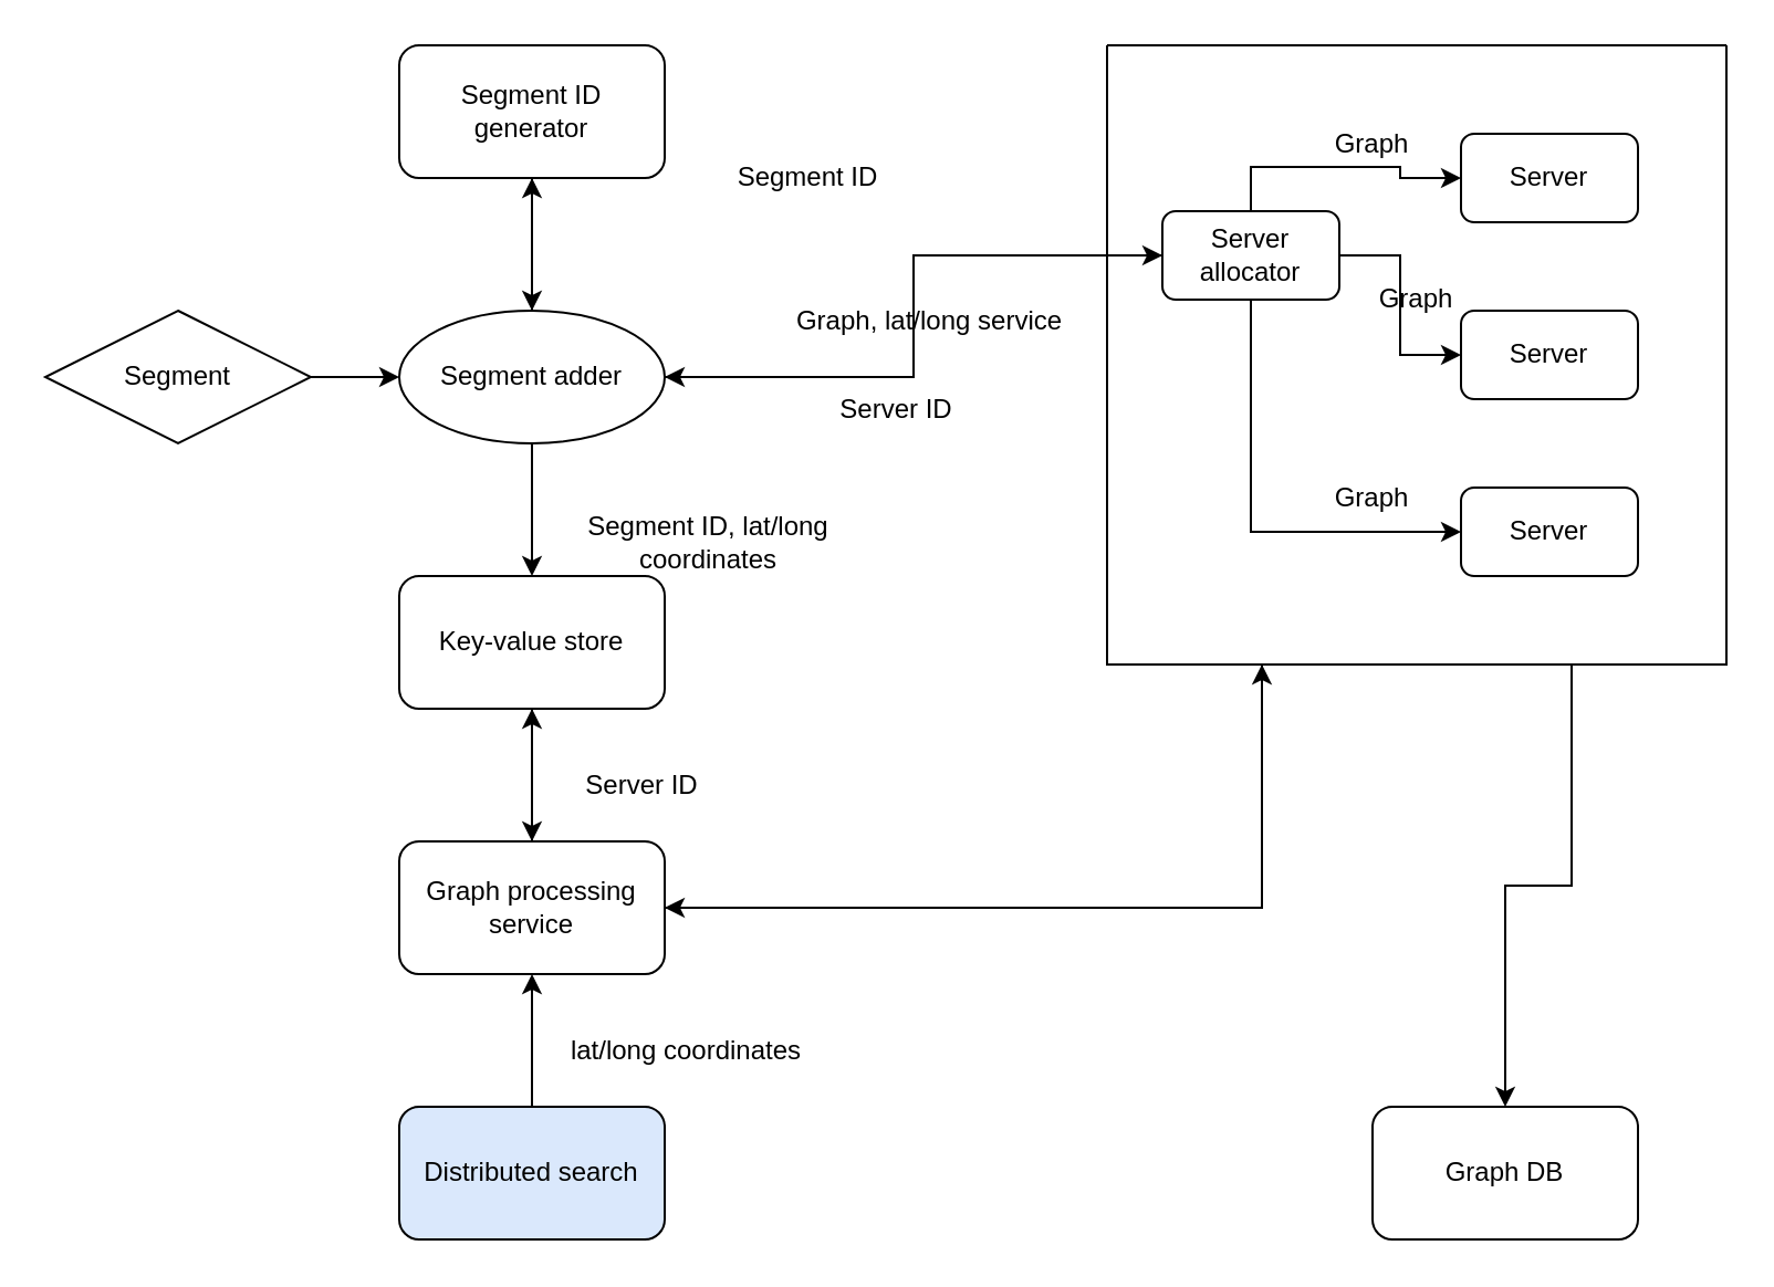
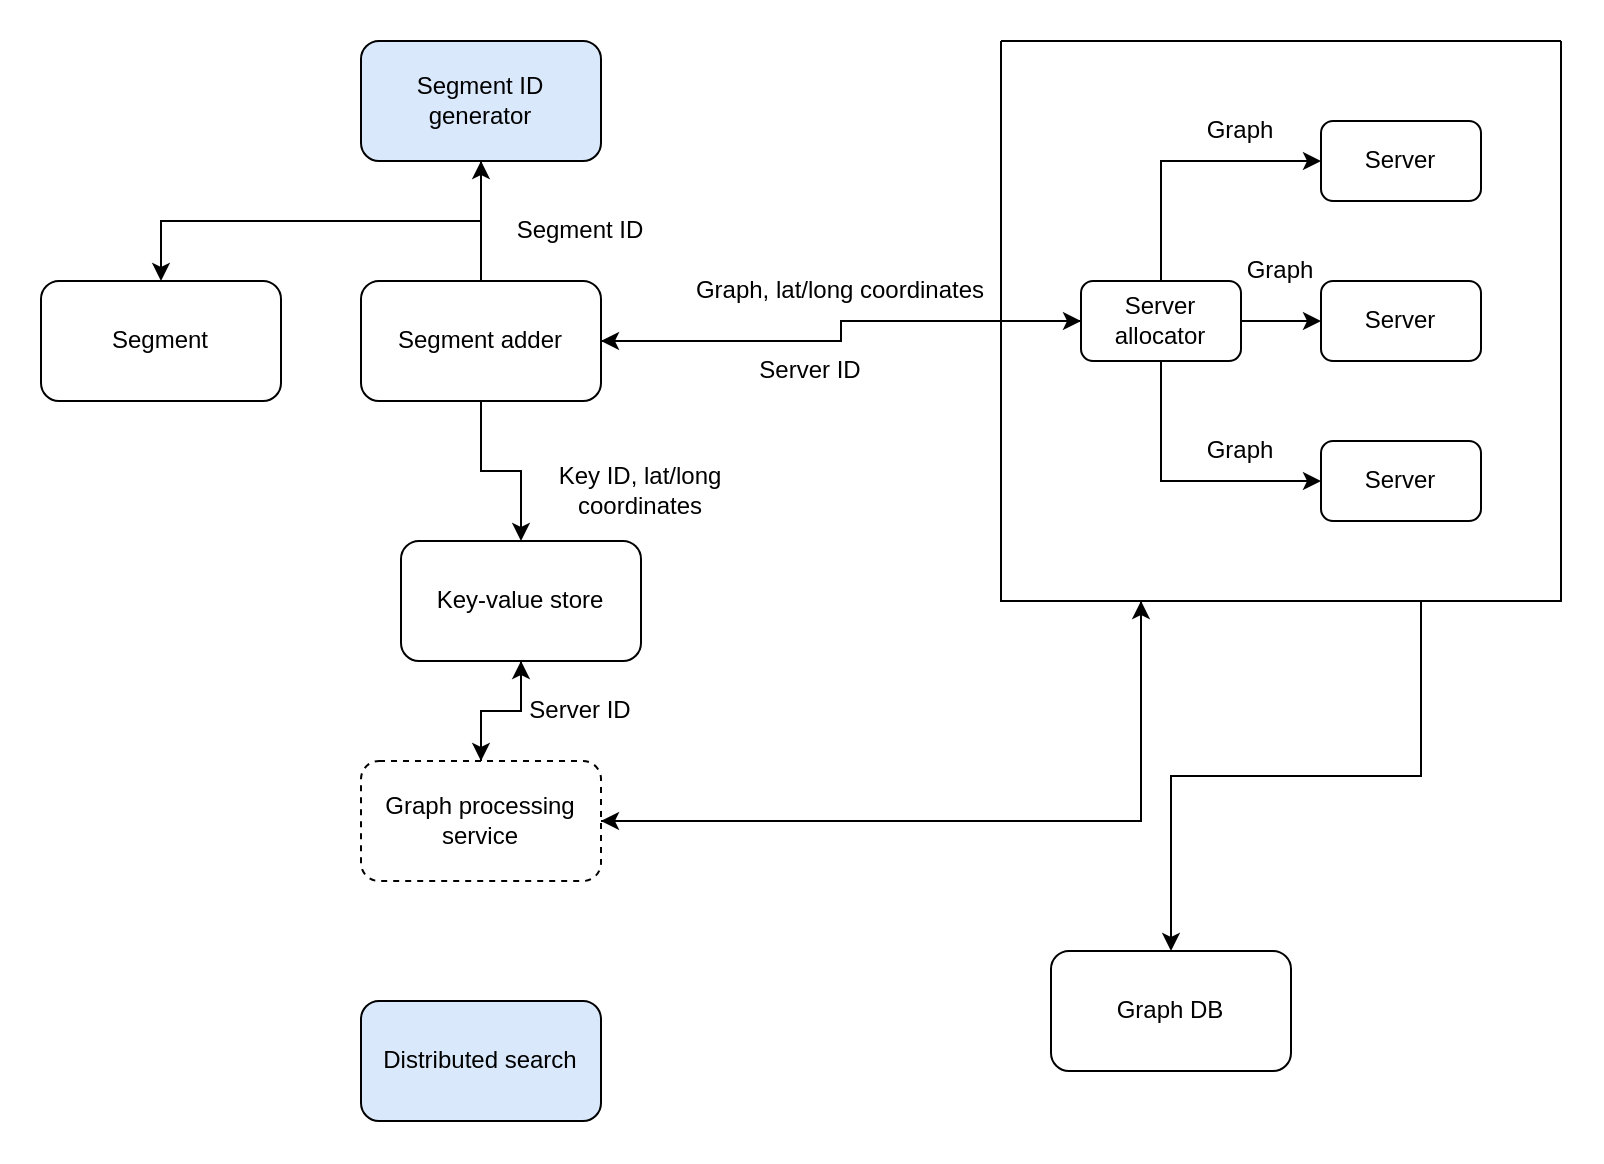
  <mxCell id="0" />
  <mxCell id="1" parent="0" />
- <mxCell id="2" style="edgeStyle=orthogonalEdgeStyle;rounded=0;orthogonalLoop=1;jettySize=auto;html=1;exitX=1;exitY=0.5;exitDx=0;exitDy=0;entryX=0;entryY=0.5;entryDx=0;entryDy=0;" parent="1" source="3" target="7" edge="1"><mxGeometry relative="1" as="geometry" /></mxCell>
- <mxCell id="3" value="Segment" style="rhombus;whiteSpace=wrap;html=1;" parent="1" vertex="1"><mxGeometry x="20" y="140" width="120" height="60" as="geometry" /></mxCell>
+ <mxCell id="3" value="Segment" style="rounded=1;whiteSpace=wrap;html=1;" parent="1" vertex="1"><mxGeometry x="20" y="140" width="120" height="60" as="geometry" /></mxCell>
  <mxCell id="4" style="edgeStyle=orthogonalEdgeStyle;rounded=0;orthogonalLoop=1;jettySize=auto;html=1;exitX=0.5;exitY=1;exitDx=0;exitDy=0;entryX=0.5;entryY=0;entryDx=0;entryDy=0;" parent="1" source="7" target="11" edge="1"><mxGeometry relative="1" as="geometry" /></mxCell>
  <mxCell id="5" style="edgeStyle=orthogonalEdgeStyle;rounded=0;orthogonalLoop=1;jettySize=auto;html=1;exitX=0.5;exitY=0;exitDx=0;exitDy=0;" edge="1" parent="1" source="7"><mxGeometry relative="1" as="geometry"><mxPoint x="240" y="80" as="targetPoint" /></mxGeometry></mxCell>
  <mxCell id="6" style="edgeStyle=orthogonalEdgeStyle;rounded=0;orthogonalLoop=1;jettySize=auto;html=1;exitX=1;exitY=0.5;exitDx=0;exitDy=0;entryX=0;entryY=0.5;entryDx=0;entryDy=0;" edge="1" parent="1" source="7" target="31"><mxGeometry relative="1" as="geometry" /></mxCell>
- <mxCell id="7" value="Segment adder" style="ellipse;whiteSpace=wrap;html=1;" parent="1" vertex="1"><mxGeometry x="180" y="140" width="120" height="60" as="geometry" /></mxCell>
- <mxCell id="8" style="edgeStyle=orthogonalEdgeStyle;rounded=0;orthogonalLoop=1;jettySize=auto;html=1;exitX=0.5;exitY=1;exitDx=0;exitDy=0;" parent="1" source="9" target="7" edge="1"><mxGeometry relative="1" as="geometry" /></mxCell>
- <mxCell id="9" value="Segment ID generator" style="rounded=1;whiteSpace=wrap;html=1;" parent="1" vertex="1"><mxGeometry x="180" y="20" width="120" height="60" as="geometry" /></mxCell>
+ <mxCell id="7" value="Segment adder" style="rounded=1;whiteSpace=wrap;html=1;" parent="1" vertex="1"><mxGeometry x="180" y="140" width="120" height="60" as="geometry" /></mxCell>
+ <mxCell id="8" style="edgeStyle=orthogonalEdgeStyle;rounded=0;orthogonalLoop=1;jettySize=auto;html=1;exitX=0.5;exitY=1;exitDx=0;exitDy=0;" parent="1" source="9" target="3" edge="1"><mxGeometry relative="1" as="geometry" /></mxCell>
+ <mxCell id="9" value="Segment ID generator" style="rounded=1;whiteSpace=wrap;html=1;fillColor=#dae8fc;" parent="1" vertex="1"><mxGeometry x="180" y="20" width="120" height="60" as="geometry" /></mxCell>
  <mxCell id="10" style="edgeStyle=orthogonalEdgeStyle;rounded=0;orthogonalLoop=1;jettySize=auto;html=1;exitX=0.5;exitY=1;exitDx=0;exitDy=0;entryX=0.5;entryY=0;entryDx=0;entryDy=0;" parent="1" source="11" target="15" edge="1"><mxGeometry relative="1" as="geometry" /></mxCell>
- <mxCell id="11" value="Key-value store" style="rounded=1;whiteSpace=wrap;html=1;" parent="1" vertex="1"><mxGeometry x="180" y="260" width="120" height="60" as="geometry" /></mxCell>
+ <mxCell id="11" value="Key-value store" style="rounded=1;whiteSpace=wrap;html=1;" parent="1" vertex="1"><mxGeometry x="200" y="270" width="120" height="60" as="geometry" /></mxCell>
  <mxCell id="12" style="edgeStyle=orthogonalEdgeStyle;rounded=0;orthogonalLoop=1;jettySize=auto;html=1;exitX=0.5;exitY=0;exitDx=0;exitDy=0;entryX=0.5;entryY=0;entryDx=0;entryDy=0;" parent="1" source="15" target="15" edge="1"><mxGeometry relative="1" as="geometry" /></mxCell>
  <mxCell id="13" style="edgeStyle=orthogonalEdgeStyle;rounded=0;orthogonalLoop=1;jettySize=auto;html=1;exitX=0.5;exitY=0;exitDx=0;exitDy=0;entryX=0.5;entryY=1;entryDx=0;entryDy=0;" parent="1" source="15" target="11" edge="1"><mxGeometry relative="1" as="geometry" /></mxCell>
  <mxCell id="14" style="edgeStyle=orthogonalEdgeStyle;rounded=0;orthogonalLoop=1;jettySize=auto;html=1;exitX=1;exitY=0.5;exitDx=0;exitDy=0;entryX=0.25;entryY=1;entryDx=0;entryDy=0;" edge="1" parent="1" source="15" target="25"><mxGeometry relative="1" as="geometry" /></mxCell>
- <mxCell id="15" value="Graph processing service" style="rounded=1;whiteSpace=wrap;html=1;" parent="1" vertex="1"><mxGeometry x="180" y="380" width="120" height="60" as="geometry" /></mxCell>
- <mxCell id="16" style="edgeStyle=orthogonalEdgeStyle;rounded=0;orthogonalLoop=1;jettySize=auto;html=1;exitX=0.5;exitY=0;exitDx=0;exitDy=0;entryX=0.5;entryY=1;entryDx=0;entryDy=0;" parent="1" source="17" target="15" edge="1"><mxGeometry relative="1" as="geometry" /></mxCell>
+ <mxCell id="15" value="Graph processing service" style="rounded=1;whiteSpace=wrap;html=1;dashed=1;" parent="1" vertex="1"><mxGeometry x="180" y="380" width="120" height="60" as="geometry" /></mxCell>
  <mxCell id="17" value="Distributed search" style="rounded=1;whiteSpace=wrap;html=1;fillColor=#dae8fc;" parent="1" vertex="1"><mxGeometry x="180" y="500" width="120" height="60" as="geometry" /></mxCell>
- <mxCell id="18" value="Graph DB" style="rounded=1;whiteSpace=wrap;html=1;" parent="1" vertex="1"><mxGeometry x="620" y="500" width="120" height="60" as="geometry" /></mxCell>
- <mxCell id="19" value="Segment ID" style="text;html=1;strokeColor=none;fillColor=none;align=center;verticalAlign=middle;whiteSpace=wrap;rounded=0;" vertex="1" parent="1"><mxGeometry x="315" y="65" width="100" height="30" as="geometry" /></mxCell>
- <mxCell id="20" value="Graph, lat/long service" style="text;html=1;strokeColor=none;fillColor=none;align=center;verticalAlign=middle;whiteSpace=wrap;rounded=0;" vertex="1" parent="1"><mxGeometry x="340" y="130" width="160" height="30" as="geometry" /></mxCell>
+ <mxCell id="18" value="Graph DB" style="rounded=1;whiteSpace=wrap;html=1;" parent="1" vertex="1"><mxGeometry x="525" y="475" width="120" height="60" as="geometry" /></mxCell>
+ <mxCell id="19" value="Segment ID" style="text;html=1;strokeColor=none;fillColor=none;align=center;verticalAlign=middle;whiteSpace=wrap;rounded=0;" vertex="1" parent="1"><mxGeometry x="240" y="100" width="100" height="30" as="geometry" /></mxCell>
+ <mxCell id="20" value="Graph, lat/long coordinates" style="text;html=1;strokeColor=none;fillColor=none;align=center;verticalAlign=middle;whiteSpace=wrap;rounded=0;" vertex="1" parent="1"><mxGeometry x="340" y="130" width="160" height="30" as="geometry" /></mxCell>
  <mxCell id="21" value="Server ID" style="text;html=1;strokeColor=none;fillColor=none;align=center;verticalAlign=middle;whiteSpace=wrap;rounded=0;" vertex="1" parent="1"><mxGeometry x="240" y="340" width="100" height="30" as="geometry" /></mxCell>
- <mxCell id="22" value="lat/long coordinates" style="text;html=1;strokeColor=none;fillColor=none;align=center;verticalAlign=middle;whiteSpace=wrap;rounded=0;" vertex="1" parent="1"><mxGeometry x="240" y="460" width="140" height="30" as="geometry" /></mxCell>
  <mxCell id="23" style="edgeStyle=orthogonalEdgeStyle;rounded=0;orthogonalLoop=1;jettySize=auto;html=1;exitX=0.25;exitY=1;exitDx=0;exitDy=0;entryX=1;entryY=0.5;entryDx=0;entryDy=0;" edge="1" parent="1" source="25" target="15"><mxGeometry relative="1" as="geometry" /></mxCell>
  <mxCell id="24" style="edgeStyle=orthogonalEdgeStyle;rounded=0;orthogonalLoop=1;jettySize=auto;html=1;exitX=0.75;exitY=1;exitDx=0;exitDy=0;" edge="1" parent="1" source="25" target="18"><mxGeometry relative="1" as="geometry" /></mxCell>
  <mxCell id="25" value="" style="swimlane;startSize=0;" vertex="1" parent="1"><mxGeometry x="500" y="20" width="280" height="280" as="geometry" /></mxCell>
  <mxCell id="26" value="Server" style="rounded=1;whiteSpace=wrap;html=1;" vertex="1" parent="25"><mxGeometry x="160" y="40" width="80" height="40" as="geometry" /></mxCell>
  <mxCell id="27" value="Server" style="rounded=1;whiteSpace=wrap;html=1;" vertex="1" parent="25"><mxGeometry x="160" y="200" width="80" height="40" as="geometry" /></mxCell>
  <mxCell id="28" style="edgeStyle=orthogonalEdgeStyle;rounded=0;orthogonalLoop=1;jettySize=auto;html=1;exitX=0.5;exitY=0;exitDx=0;exitDy=0;entryX=0;entryY=0.5;entryDx=0;entryDy=0;" edge="1" parent="25" source="31" target="26"><mxGeometry relative="1" as="geometry" /></mxCell>
  <mxCell id="29" style="edgeStyle=orthogonalEdgeStyle;rounded=0;orthogonalLoop=1;jettySize=auto;html=1;exitX=1;exitY=0.5;exitDx=0;exitDy=0;entryX=0;entryY=0.5;entryDx=0;entryDy=0;" edge="1" parent="25" source="31" target="32"><mxGeometry relative="1" as="geometry" /></mxCell>
  <mxCell id="30" style="edgeStyle=orthogonalEdgeStyle;rounded=0;orthogonalLoop=1;jettySize=auto;html=1;exitX=0.5;exitY=1;exitDx=0;exitDy=0;entryX=0;entryY=0.5;entryDx=0;entryDy=0;" edge="1" parent="25" source="31" target="27"><mxGeometry relative="1" as="geometry" /></mxCell>
- <mxCell id="31" value="Server allocator" style="rounded=1;whiteSpace=wrap;html=1;" vertex="1" parent="25"><mxGeometry x="25" y="75" width="80" height="40" as="geometry" /></mxCell>
+ <mxCell id="31" value="Server allocator" style="rounded=1;whiteSpace=wrap;html=1;" vertex="1" parent="25"><mxGeometry x="40" y="120" width="80" height="40" as="geometry" /></mxCell>
  <mxCell id="32" value="Server" style="rounded=1;whiteSpace=wrap;html=1;" vertex="1" parent="25"><mxGeometry x="160" y="120" width="80" height="40" as="geometry" /></mxCell>
  <mxCell id="33" value="Graph" style="text;html=1;strokeColor=none;fillColor=none;align=center;verticalAlign=middle;whiteSpace=wrap;rounded=0;" vertex="1" parent="25"><mxGeometry x="100" y="30" width="40" height="30" as="geometry" /></mxCell>
  <mxCell id="34" value="Graph" style="text;html=1;strokeColor=none;fillColor=none;align=center;verticalAlign=middle;whiteSpace=wrap;rounded=0;" vertex="1" parent="25"><mxGeometry x="120" y="100" width="40" height="30" as="geometry" /></mxCell>
  <mxCell id="35" value="Graph" style="text;html=1;strokeColor=none;fillColor=none;align=center;verticalAlign=middle;whiteSpace=wrap;rounded=0;" vertex="1" parent="25"><mxGeometry x="100" y="190" width="40" height="30" as="geometry" /></mxCell>
  <mxCell id="36" style="edgeStyle=orthogonalEdgeStyle;rounded=0;orthogonalLoop=1;jettySize=auto;html=1;exitX=0;exitY=0.5;exitDx=0;exitDy=0;entryX=1;entryY=0.5;entryDx=0;entryDy=0;" edge="1" parent="1" source="31" target="7"><mxGeometry relative="1" as="geometry" /></mxCell>
- <mxCell id="37" value="Segment ID, lat/long coordinates" style="text;html=1;strokeColor=none;fillColor=none;align=center;verticalAlign=middle;whiteSpace=wrap;rounded=0;" vertex="1" parent="1"><mxGeometry x="250" y="230" width="140" height="30" as="geometry" /></mxCell>
+ <mxCell id="37" value="Key ID, lat/long coordinates" style="text;html=1;strokeColor=none;fillColor=none;align=center;verticalAlign=middle;whiteSpace=wrap;rounded=0;" vertex="1" parent="1"><mxGeometry x="250" y="230" width="140" height="30" as="geometry" /></mxCell>
  <mxCell id="38" value="Server ID" style="text;html=1;strokeColor=none;fillColor=none;align=center;verticalAlign=middle;whiteSpace=wrap;rounded=0;" vertex="1" parent="1"><mxGeometry x="355" y="170" width="100" height="30" as="geometry" /></mxCell>
